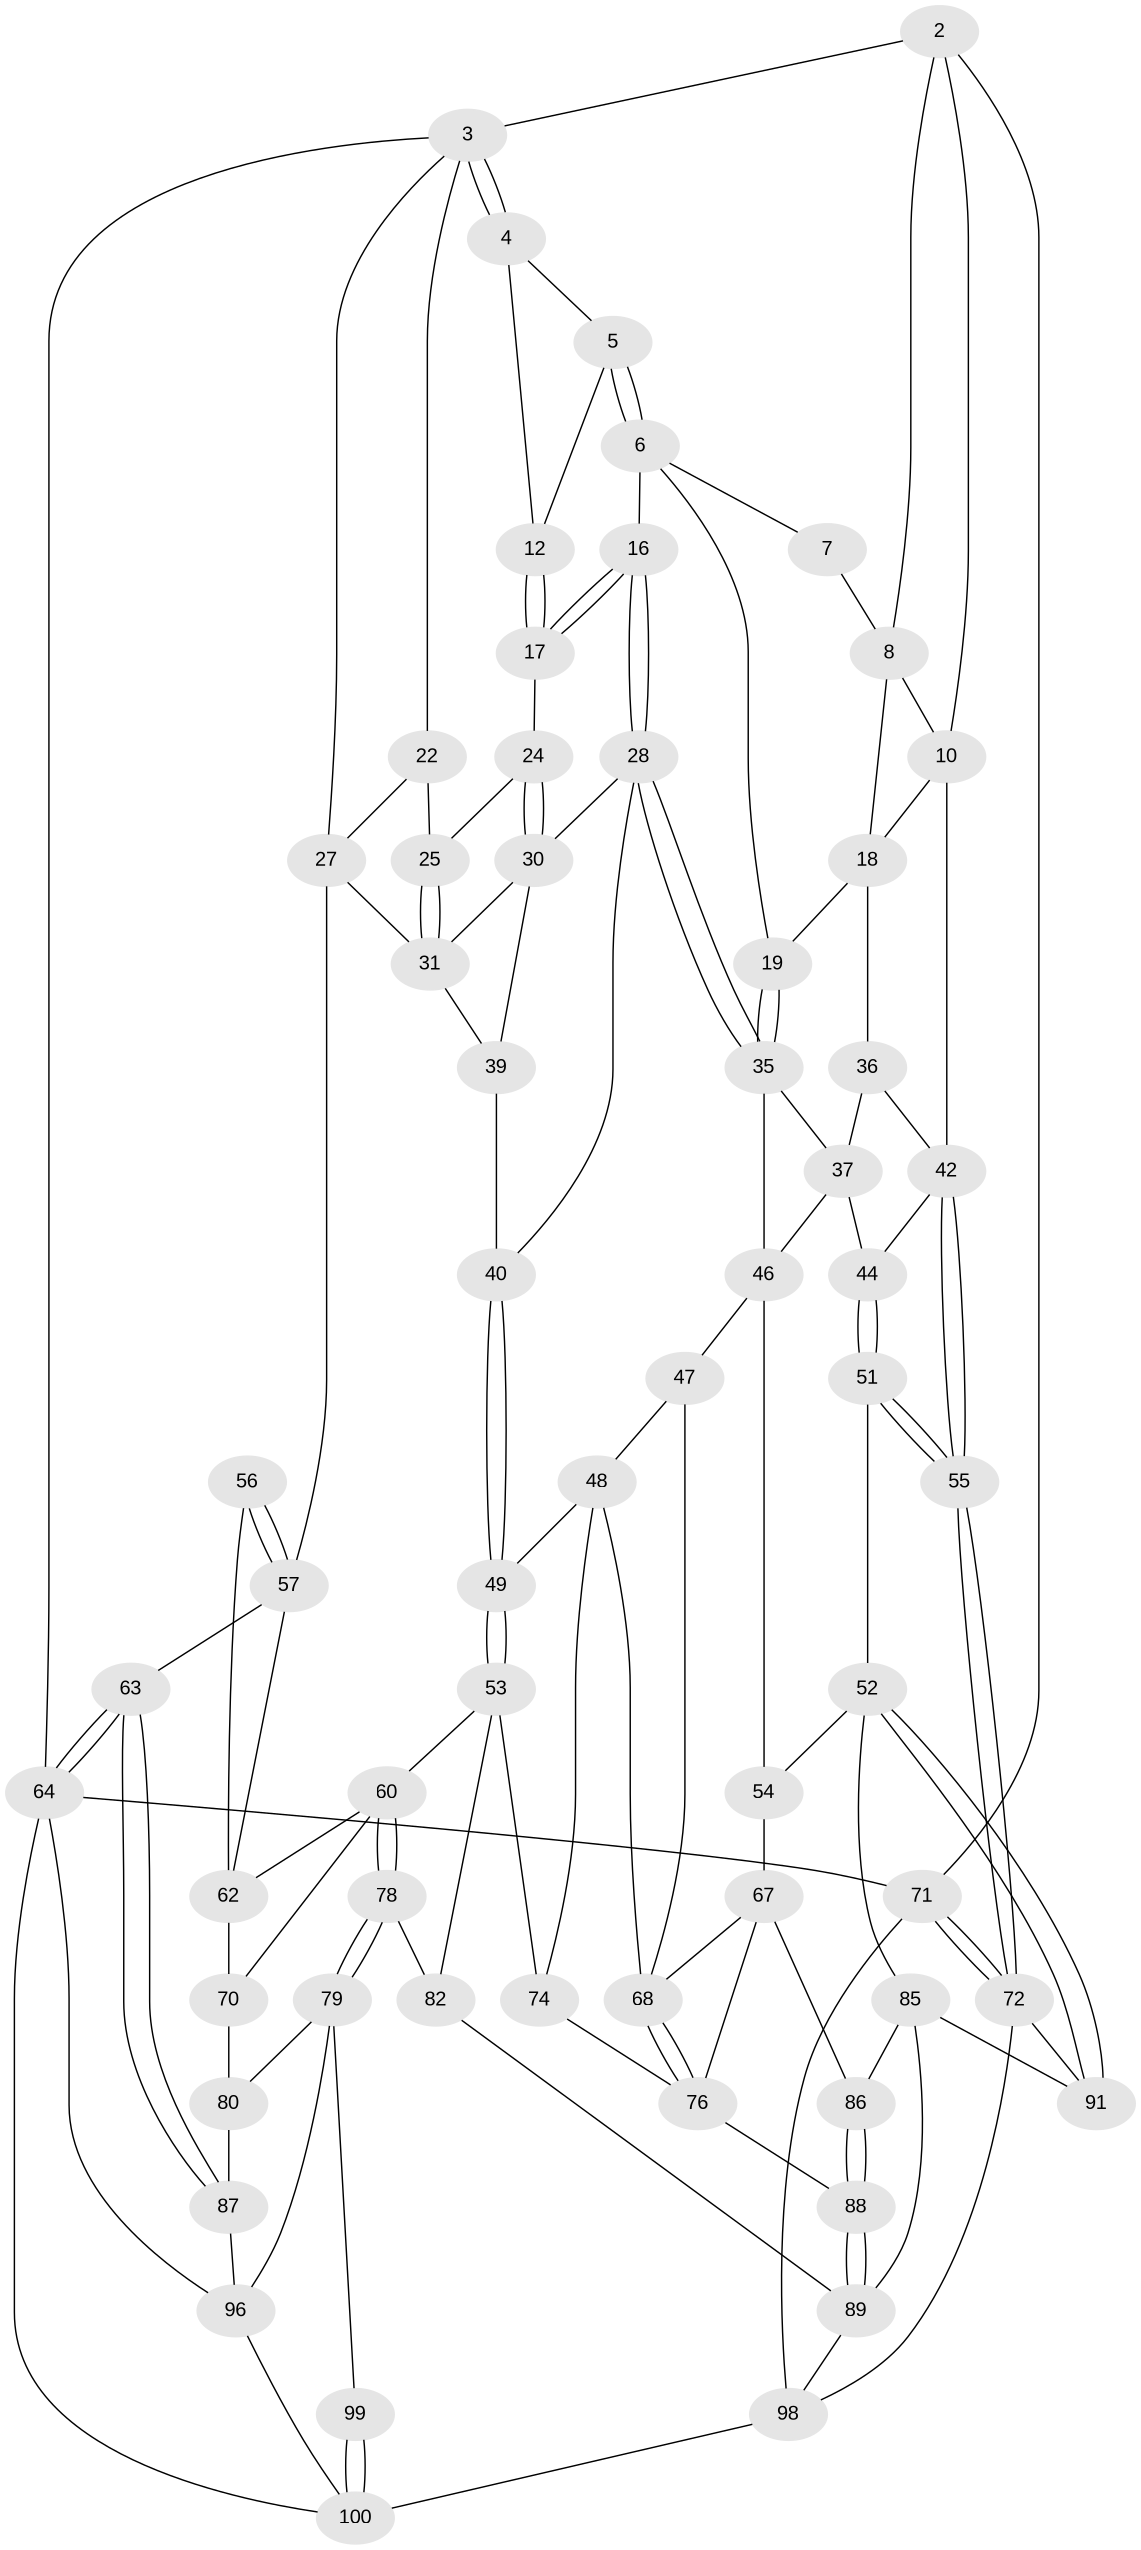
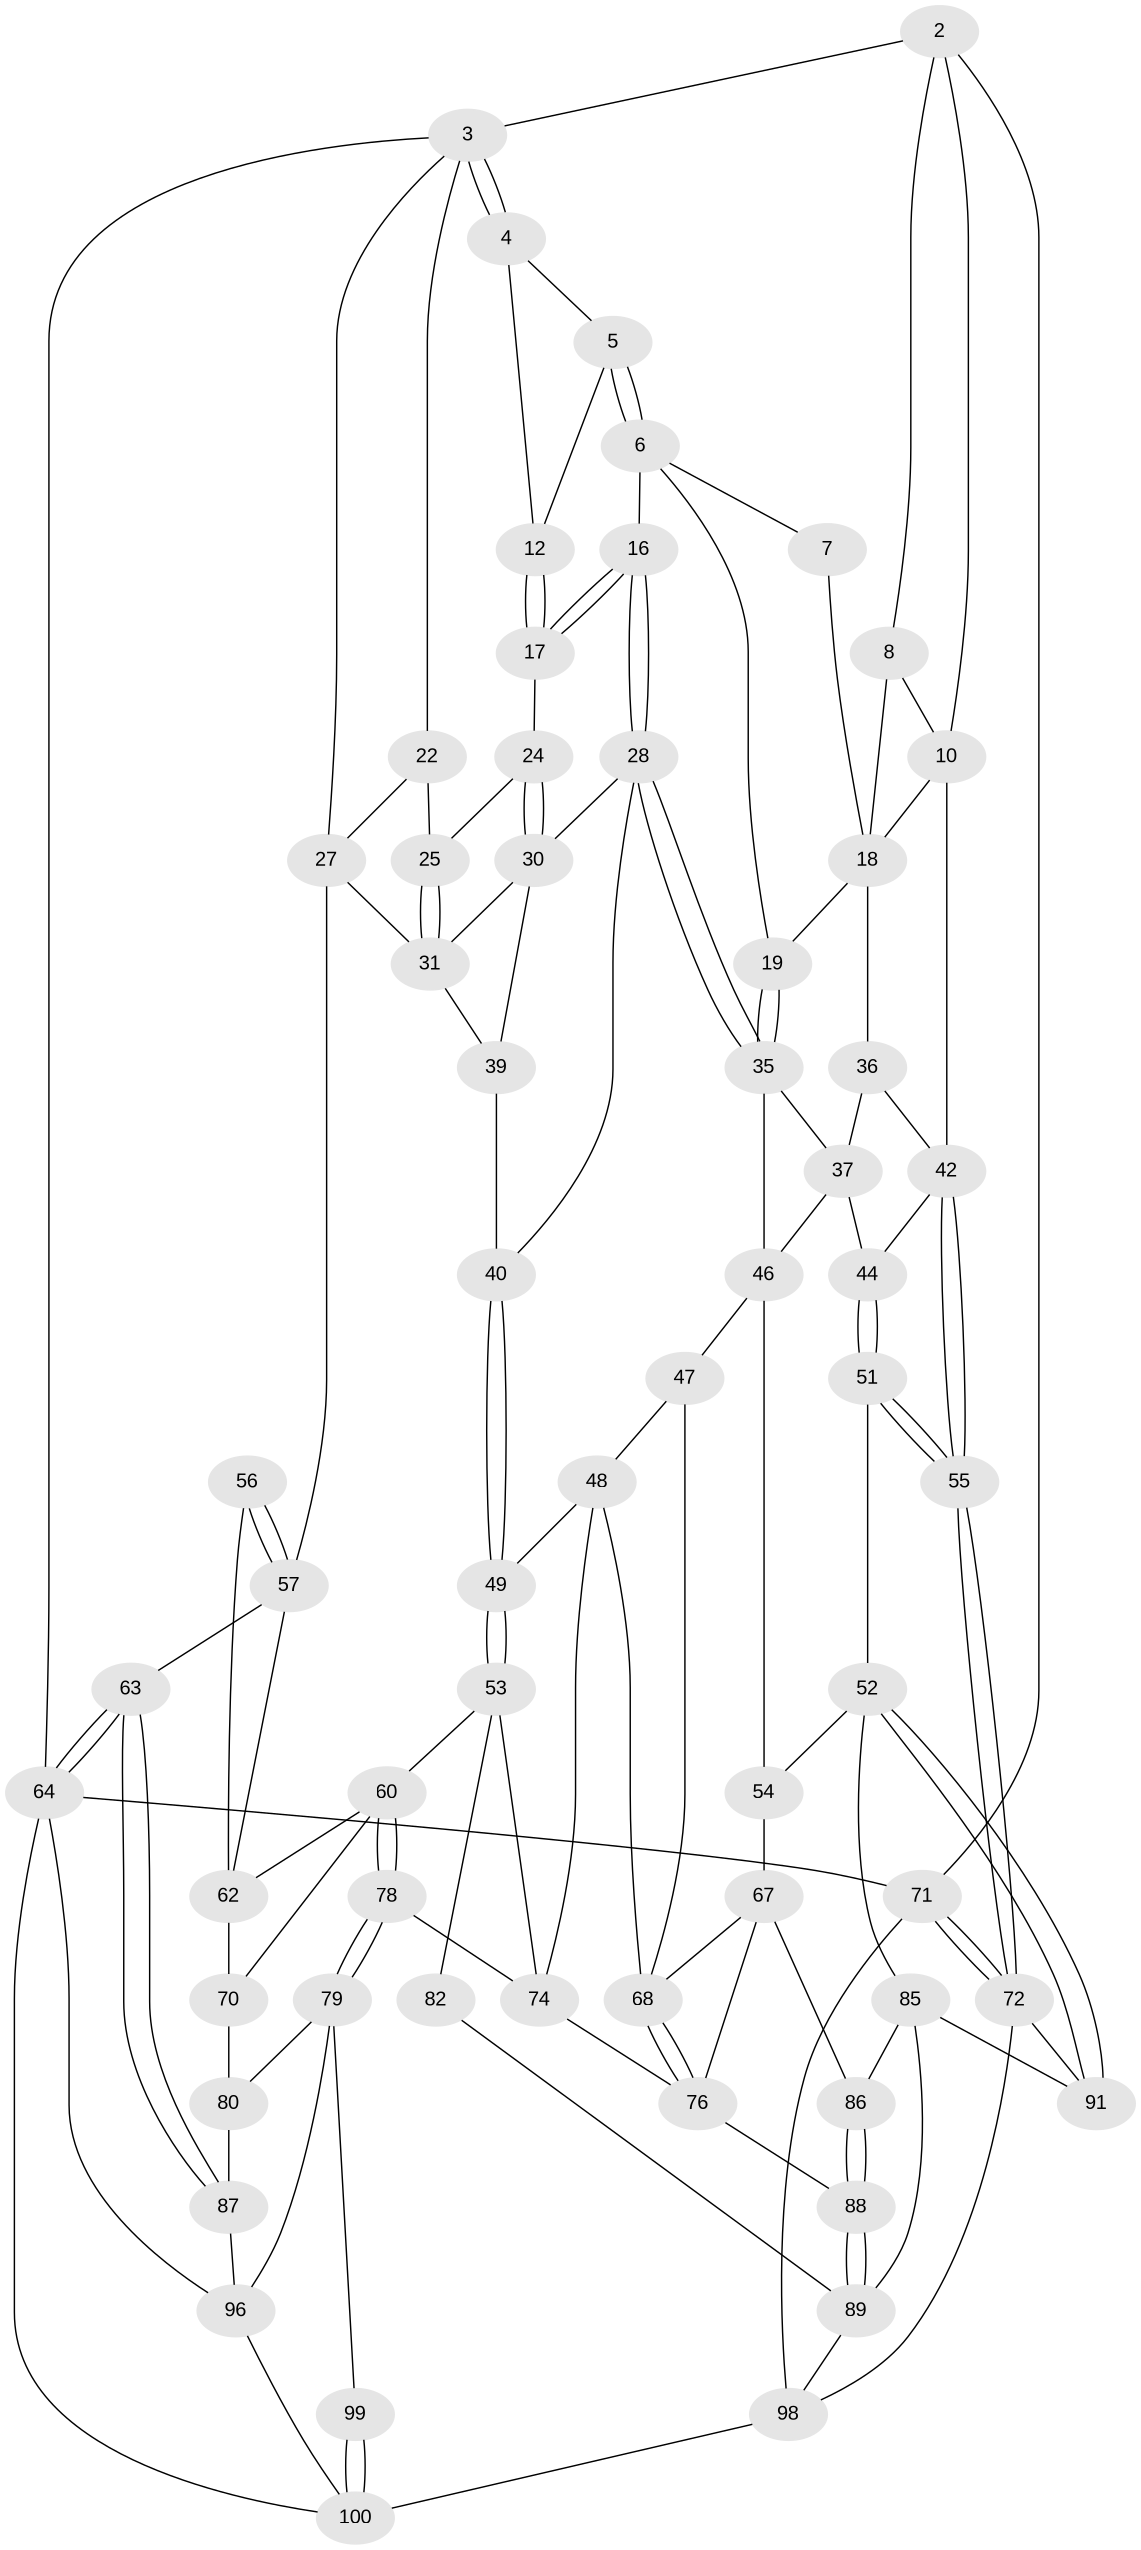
  graph {
    fontname="Liberation Sans"
    node [color=gray90 fontname="Liberation Sans" style=filled]
    edge [fontname="Liberation Sans"]
    n1 [label=2 super="+2"]
    3 [super="+21"]
    8 [super="+9"]
    10 [super="+11"]
    71
    4 [super="+14"]
    22 [super="+26"]
    27 [super="+33"]
    64 [super="+65"]
    18 [super="+20"]
    42 [super="+43"]
    72 [super="+93"]
    98 [super="+102"]
    5
    12 [super="+13"]
    25
    31 [super="+32"]
    57 [super="+58"]
    96 [super="+97"]
    100 [super="+101"]
    6 [super="+15"]
    17 [super="+23"]
    7
    16
    19
    28 [super="+29"]
    35 [super="+38"]
    36
    44
    55
    24
    30 [super="+34"]
    40 [super="+41"]
    37 [super="+45"]
    46 [super="+50"]
    39
    62 [super="+66"]
    63
    49
    47
    54
    51
    n43 [label=53 super="+75"]
    56
    52 [super="+53"]
    48 [super="+73"]
    68 [super="+69"]
    67 [super="+84"]
    74
    76 [super="+77"]
    60 [super="+61"]
    82
    85 [super="+92"]
    91
    86
    89 [super="+90"]
    70
    87 [super="+94"]
    78 [super="+83"]
    80 [super="+81"]
    79 [super="+95"]
    88
    99
    n1 -- 3
    n1 -- 8
    n1 -- 10
    n1 -- 71
    3 -- 4
    3 -- 4
    3 -- 22
    3 -- 27
    3 -- 64
    8 -- 10
    8 -- 18
    10 -- 18
    10 -- 42
    71 -- 72
    71 -- 72
    71 -- 98
    4 -- 5
    4 -- 12
    22 -- 27
    22 -- 25
    27 -- 31
    27 -- 57
    64 -- 71
    64 -- 96
    64 -- 100
    18 -- 19
    18 -- 36
    42 -- 44
    42 -- 55
    42 -- 55
    72 -- 98
    72 -- 91
    98 -- 100
    5 -- 12
    5 -- 6
    5 -- 6
    12 -- 17 [weight=2]
    12 -- 17
    25 -- 31
    25 -- 31
    31 -- 39
    57 -- 62
    57 -- 63
    96 -- 100
    6 -- 7
    6 -- 16
    6 -- 19
    17 -- 24
-   7 -- 8
+   7 -- 18
    16 -- 17
    16 -- 17
    16 -- 28
    16 -- 28
    19 -- 35
    19 -- 35
    28 -- 35
    28 -- 35
    28 -- 30
    28 -- 40
    35 -- 37
    35 -- 46
    36 -- 42
    36 -- 37
    44 -- 51
    44 -- 51
    55 -- 72
    55 -- 72
    24 -- 25
    24 -- 30
    24 -- 30
    30 -- 31
    30 -- 39
    40 -- 49
    40 -- 49
    37 -- 44
    37 -- 46
    46 -- 47
    46 -- 54
    39 -- 40
    62 -- 70
    63 -- 64
    63 -- 64
    63 -- 87
    63 -- 87
    49 -- n43
    49 -- n43
    47 -- 48
    47 -- 68
    54 -- 67
    51 -- 55
    51 -- 55
    51 -- 52
    n43 -- 74
    n43 -- 60
    n43 -- 82
    56 -- 57
    56 -- 57
    56 -- 62
    52 -- 54
    52 -- 85
    52 -- 91
    52 -- 91
    48 -- 49
    48 -- 68
    48 -- 74
    68 -- 76
    68 -- 76
    67 -- 68
    67 -- 76
    67 -- 86
    74 -- 76
    76 -- 88
    60 -- 62
    60 -- 70
    60 -- 78
    60 -- 78
    82 -- 89
    85 -- 91
    85 -- 86
    85 -- 89
    86 -- 88
    86 -- 88
    89 -- 98
    70 -- 80
    87 -- 96
-   78 -- 82
+   78 -- 74
    78 -- 79
    78 -- 79
    80 -- 87 [weight=2]
    79 -- 96
    79 -- 80
    79 -- 99
    88 -- 89
    88 -- 89
    99 -- 100
    99 -- 100
  }
